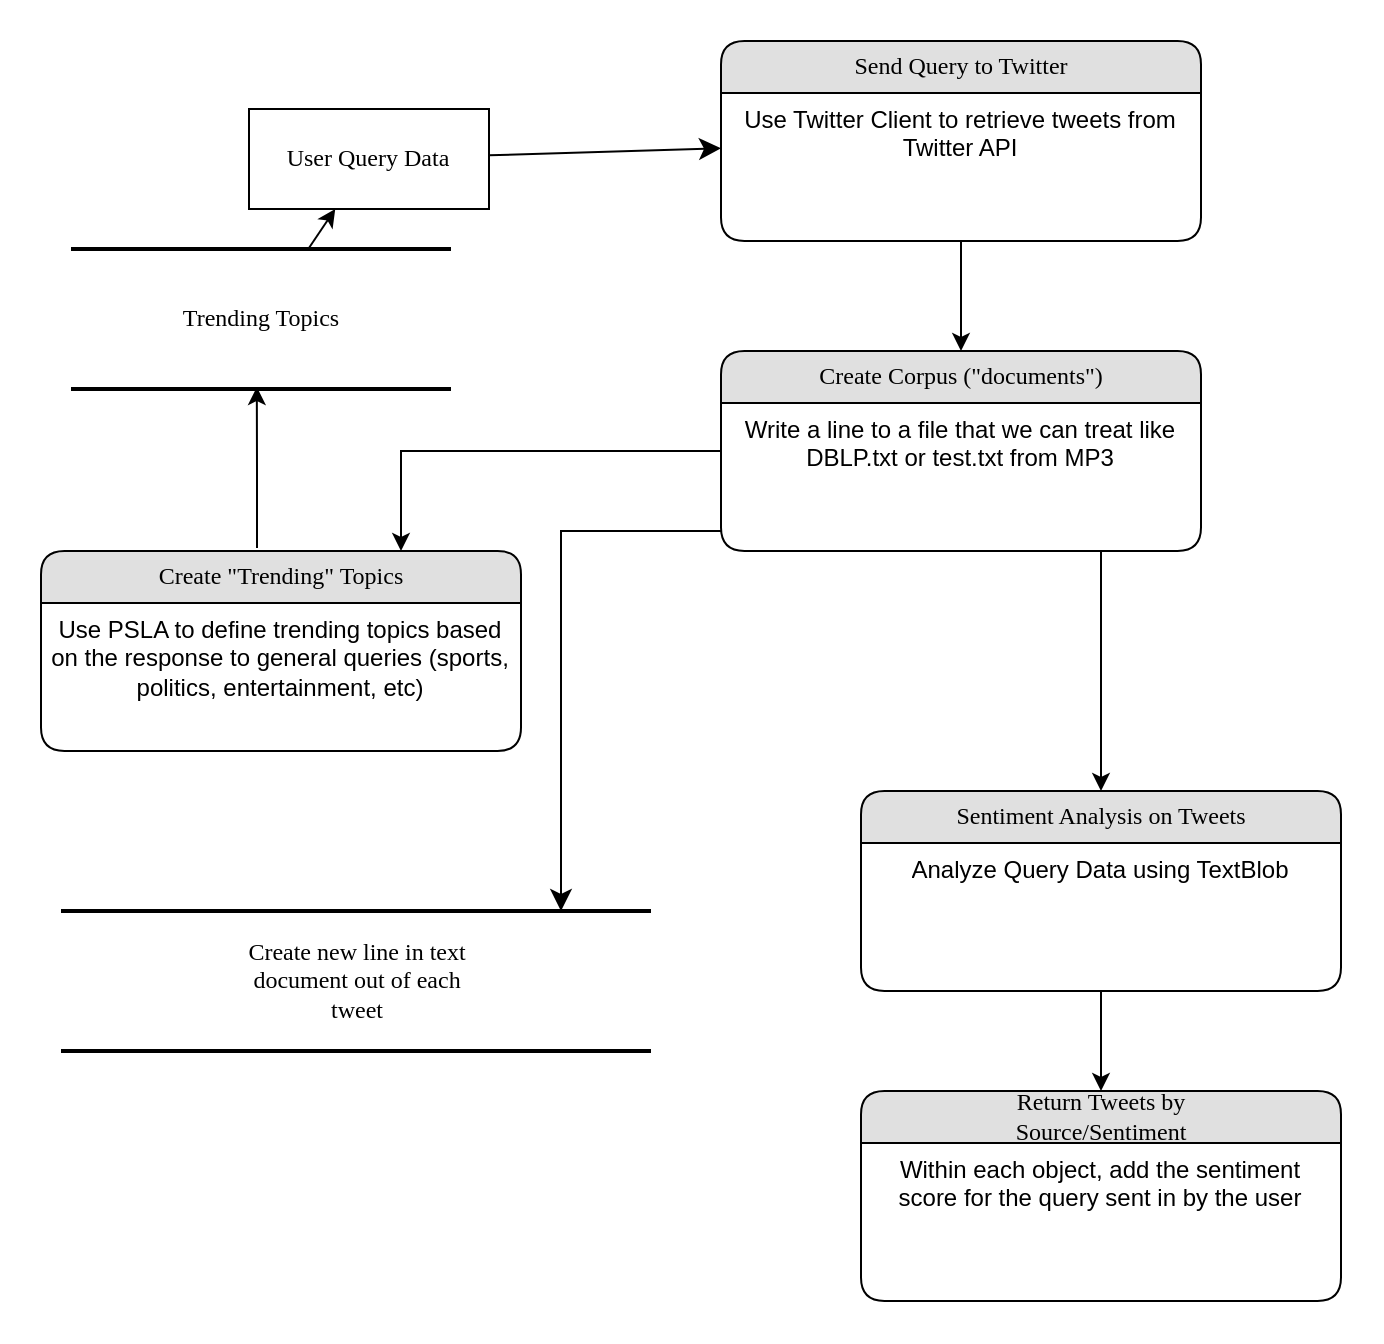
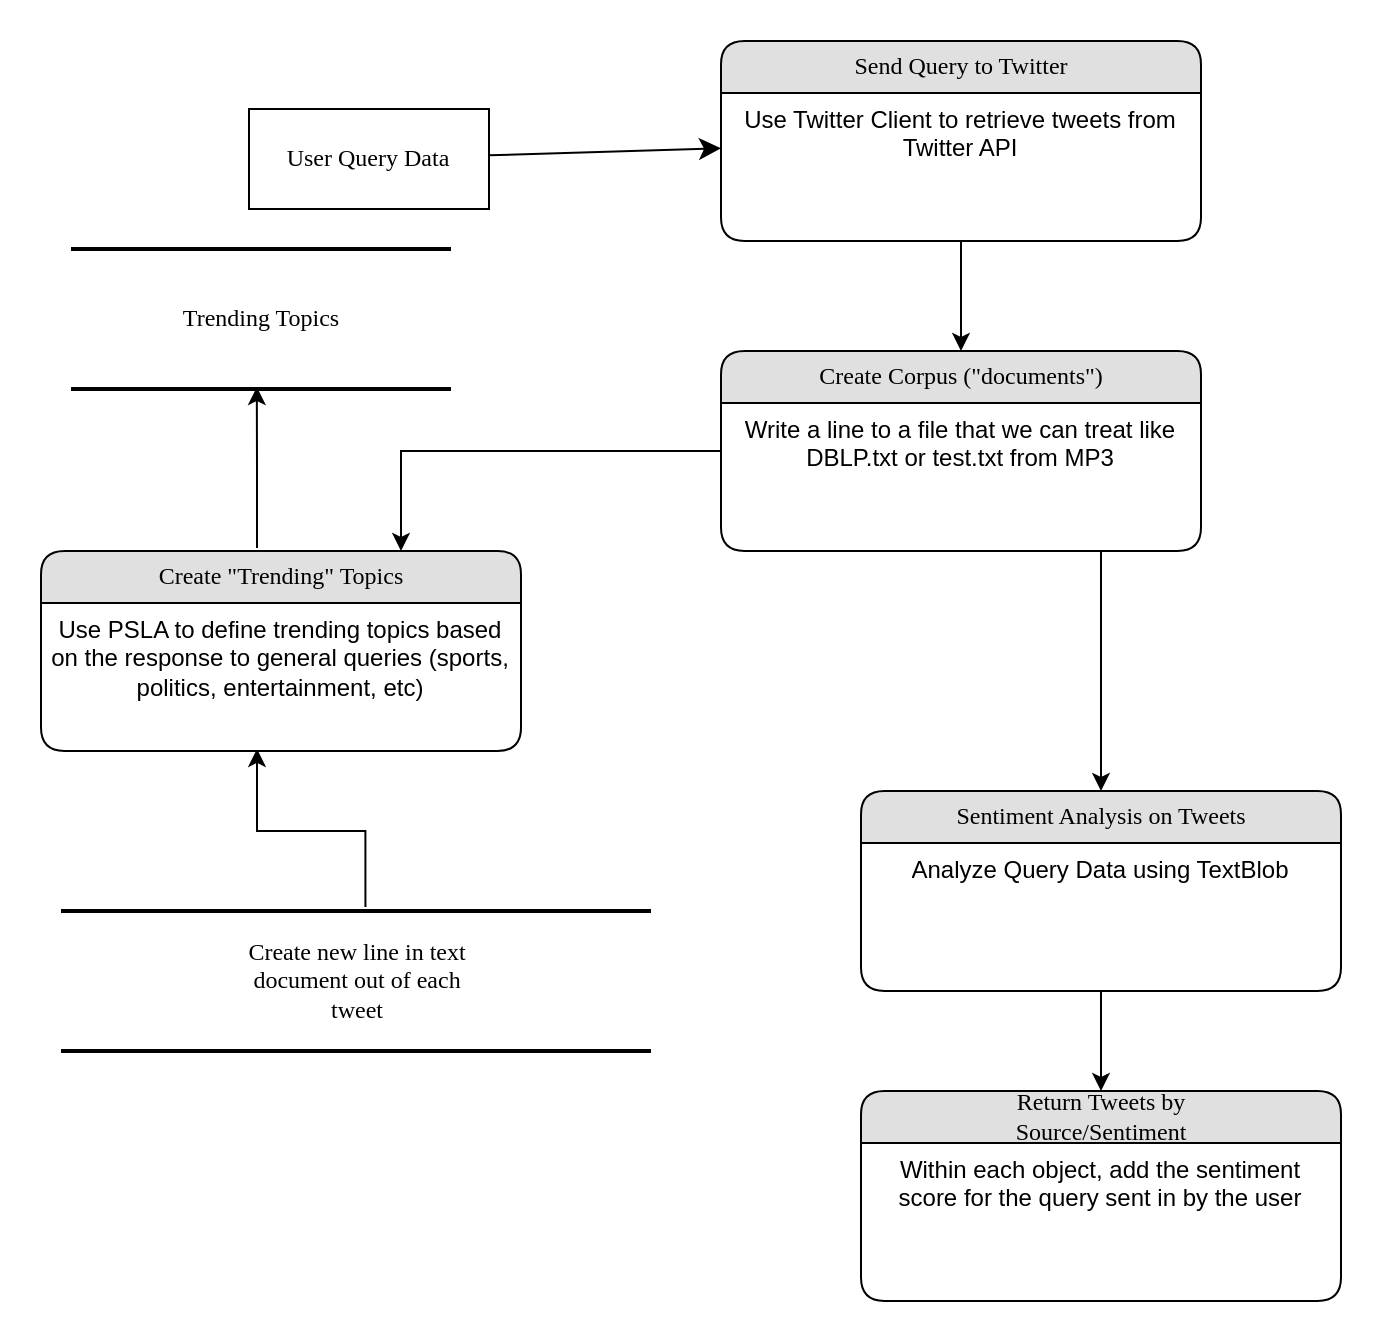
  <mxCell id="0" />
  <mxCell id="1" parent="0" />
+ <mxCell id="2" value="" style="edgeStyle=orthogonalEdgeStyle;rounded=0;orthogonalLoop=1;jettySize=auto;html=1;exitX=0.516;exitY=-0.029;exitDx=0;exitDy=0;exitPerimeter=0;entryX=0.45;entryY=0.986;entryDx=0;entryDy=0;entryPerimeter=0;" parent="1" source="3" target="22" edge="1"><mxGeometry relative="1" as="geometry"><mxPoint x="126" y="435" as="sourcePoint" /><mxPoint x="129" y="385" as="targetPoint" /></mxGeometry></mxCell>
  <mxCell id="3" value="Create new line in text&lt;br&gt;document out of each&lt;br&gt;tweet" style="html=1;rounded=0;shadow=0;comic=0;labelBackgroundColor=none;strokeWidth=2;fontFamily=Verdana;fontSize=12;align=center;shape=mxgraph.ios7ui.horLines;" parent="1" vertex="1"><mxGeometry x="30" y="455" width="295" height="70" as="geometry" /></mxCell>
  <mxCell id="4" style="html=1;labelBackgroundColor=none;startFill=0;startSize=8;endFill=1;endSize=8;fontFamily=Verdana;fontSize=12;" parent="1" source="6" target="9" edge="1"><mxGeometry relative="1" as="geometry" /></mxCell>
- <mxCell id="5" value="" style="edgeStyle=none;html=1;startArrow=classic;startFill=1;endArrow=none;endFill=0;" parent="1" source="6" target="23" edge="1"><mxGeometry relative="1" as="geometry" /></mxCell>
  <mxCell id="6" value="User Query Data" style="whiteSpace=wrap;html=1;rounded=0;shadow=0;comic=0;labelBackgroundColor=none;strokeWidth=1;fontFamily=Verdana;fontSize=12;align=center;" parent="1" vertex="1"><mxGeometry x="124" y="54" width="120" height="50" as="geometry" /></mxCell>
- <mxCell id="7" style="edgeStyle=elbowEdgeStyle;html=1;labelBackgroundColor=none;startFill=0;startSize=8;endFill=1;endSize=8;fontFamily=Verdana;fontSize=12;rounded=0;" parent="1" source="19" target="3" edge="1"><mxGeometry relative="1" as="geometry"><Array as="points"><mxPoint x="280" y="265" /><mxPoint x="160" y="285" /><mxPoint x="140" y="335" /></Array><mxPoint x="160" y="315" as="targetPoint" /></mxGeometry></mxCell>
  <mxCell id="8" style="edgeStyle=orthogonalEdgeStyle;rounded=0;orthogonalLoop=1;jettySize=auto;html=1;entryX=0.5;entryY=0;entryDx=0;entryDy=0;startArrow=none;startFill=0;endArrow=classic;endFill=1;" parent="1" source="9" target="18" edge="1"><mxGeometry relative="1" as="geometry" /></mxCell>
  <mxCell id="9" value="Send Query to Twitter" style="swimlane;html=1;fontStyle=0;childLayout=stackLayout;horizontal=1;startSize=26;fillColor=#e0e0e0;horizontalStack=0;resizeParent=1;resizeLast=0;collapsible=1;marginBottom=0;swimlaneFillColor=#ffffff;align=center;rounded=1;shadow=0;comic=0;labelBackgroundColor=none;strokeWidth=1;fontFamily=Verdana;fontSize=12" parent="1" vertex="1"><mxGeometry x="360" y="20" width="240" height="100" as="geometry" /></mxCell>
  <mxCell id="10" value="Use Twitter Client to retrieve tweets from Twitter API" style="text;html=1;strokeColor=none;fillColor=none;spacingLeft=4;spacingRight=4;whiteSpace=wrap;overflow=hidden;rotatable=0;points=[[0,0.5],[1,0.5]];portConstraint=eastwest;align=center;" parent="9" vertex="1"><mxGeometry y="26" width="240" height="74" as="geometry" /></mxCell>
  <mxCell id="11" style="edgeStyle=orthogonalEdgeStyle;rounded=0;orthogonalLoop=1;jettySize=auto;html=1;entryX=0.5;entryY=0;entryDx=0;entryDy=0;" parent="1" source="12" target="14" edge="1"><mxGeometry relative="1" as="geometry"><mxPoint x="550" y="550" as="targetPoint" /></mxGeometry></mxCell>
  <mxCell id="12" value="Sentiment Analysis on Tweets" style="swimlane;html=1;fontStyle=0;childLayout=stackLayout;horizontal=1;startSize=26;fillColor=#e0e0e0;horizontalStack=0;resizeParent=1;resizeLast=0;collapsible=1;marginBottom=0;swimlaneFillColor=#ffffff;align=center;rounded=1;shadow=0;comic=0;labelBackgroundColor=none;strokeWidth=1;fontFamily=Verdana;fontSize=12" parent="1" vertex="1"><mxGeometry x="430" y="395" width="240" height="100" as="geometry" /></mxCell>
  <mxCell id="13" value="Analyze Query Data using TextBlob" style="text;html=1;strokeColor=none;fillColor=none;spacingLeft=4;spacingRight=4;whiteSpace=wrap;overflow=hidden;rotatable=0;points=[[0,0.5],[1,0.5]];portConstraint=eastwest;align=center;" parent="12" vertex="1"><mxGeometry y="26" width="240" height="74" as="geometry" /></mxCell>
  <mxCell id="14" value="Return Tweets by&lt;br&gt;Source/Sentiment" style="swimlane;html=1;fontStyle=0;childLayout=stackLayout;horizontal=1;startSize=26;fillColor=#e0e0e0;horizontalStack=0;resizeParent=1;resizeLast=0;collapsible=1;marginBottom=0;swimlaneFillColor=#ffffff;align=center;rounded=1;shadow=0;comic=0;labelBackgroundColor=none;strokeWidth=1;fontFamily=Verdana;fontSize=12" parent="1" vertex="1"><mxGeometry x="430" y="545" width="240" height="105" as="geometry" /></mxCell>
  <mxCell id="15" value="Within each object, add the sentiment score for the query sent in by the user" style="text;html=1;strokeColor=none;fillColor=none;spacingLeft=4;spacingRight=4;whiteSpace=wrap;overflow=hidden;rotatable=0;points=[[0,0.5],[1,0.5]];portConstraint=eastwest;align=center;" parent="14" vertex="1"><mxGeometry y="26" width="240" height="74" as="geometry" /></mxCell>
  <mxCell id="16" style="edgeStyle=elbowEdgeStyle;rounded=0;orthogonalLoop=1;jettySize=auto;html=1;entryX=0.5;entryY=0;entryDx=0;entryDy=0;startArrow=none;startFill=0;endArrow=classic;endFill=1;" parent="1" source="18" target="12" edge="1"><mxGeometry relative="1" as="geometry" /></mxCell>
  <mxCell id="17" style="edgeStyle=orthogonalEdgeStyle;rounded=0;orthogonalLoop=1;jettySize=auto;html=1;entryX=0.75;entryY=0;entryDx=0;entryDy=0;" parent="1" source="18" target="21" edge="1"><mxGeometry relative="1" as="geometry" /></mxCell>
  <mxCell id="18" value="Create Corpus (&quot;documents&quot;)" style="swimlane;html=1;fontStyle=0;childLayout=stackLayout;horizontal=1;startSize=26;fillColor=#e0e0e0;horizontalStack=0;resizeParent=1;resizeLast=0;collapsible=1;marginBottom=0;swimlaneFillColor=#ffffff;align=center;rounded=1;shadow=0;comic=0;labelBackgroundColor=none;strokeWidth=1;fontFamily=Verdana;fontSize=12" parent="1" vertex="1"><mxGeometry x="360" y="175" width="240" height="100" as="geometry" /></mxCell>
  <mxCell id="19" value="Write a line to a file that we can treat like DBLP.txt or test.txt from MP3" style="text;html=1;strokeColor=none;fillColor=none;spacingLeft=4;spacingRight=4;whiteSpace=wrap;overflow=hidden;rotatable=0;points=[[0,0.5],[1,0.5]];portConstraint=eastwest;align=center;" parent="18" vertex="1"><mxGeometry y="26" width="240" height="74" as="geometry" /></mxCell>
  <mxCell id="20" style="edgeStyle=orthogonalEdgeStyle;rounded=0;orthogonalLoop=1;jettySize=auto;html=1;entryX=0.489;entryY=0.986;entryDx=0;entryDy=0;entryPerimeter=0;exitX=0.45;exitY=-0.015;exitDx=0;exitDy=0;exitPerimeter=0;" parent="1" source="21" target="23" edge="1"><mxGeometry relative="1" as="geometry" /></mxCell>
  <mxCell id="21" value="Create &quot;Trending&quot; Topics" style="swimlane;html=1;fontStyle=0;childLayout=stackLayout;horizontal=1;startSize=26;fillColor=#e0e0e0;horizontalStack=0;resizeParent=1;resizeLast=0;collapsible=1;marginBottom=0;swimlaneFillColor=#ffffff;align=center;rounded=1;shadow=0;comic=0;labelBackgroundColor=none;strokeWidth=1;fontFamily=Verdana;fontSize=12" parent="1" vertex="1"><mxGeometry x="20" y="275" width="240" height="100" as="geometry" /></mxCell>
  <mxCell id="22" value="Use PSLA to define trending topics based on the response to general queries (sports, politics, entertainment, etc)" style="text;html=1;strokeColor=none;fillColor=none;spacingLeft=4;spacingRight=4;whiteSpace=wrap;overflow=hidden;rotatable=0;points=[[0,0.5],[1,0.5]];portConstraint=eastwest;align=center;" parent="21" vertex="1"><mxGeometry y="26" width="240" height="74" as="geometry" /></mxCell>
  <mxCell id="23" value="Trending Topics" style="html=1;rounded=0;shadow=0;comic=0;labelBackgroundColor=none;strokeWidth=2;fontFamily=Verdana;fontSize=12;align=center;shape=mxgraph.ios7ui.horLines;" parent="1" vertex="1"><mxGeometry x="35" y="124" width="190" height="70" as="geometry" /></mxCell>
